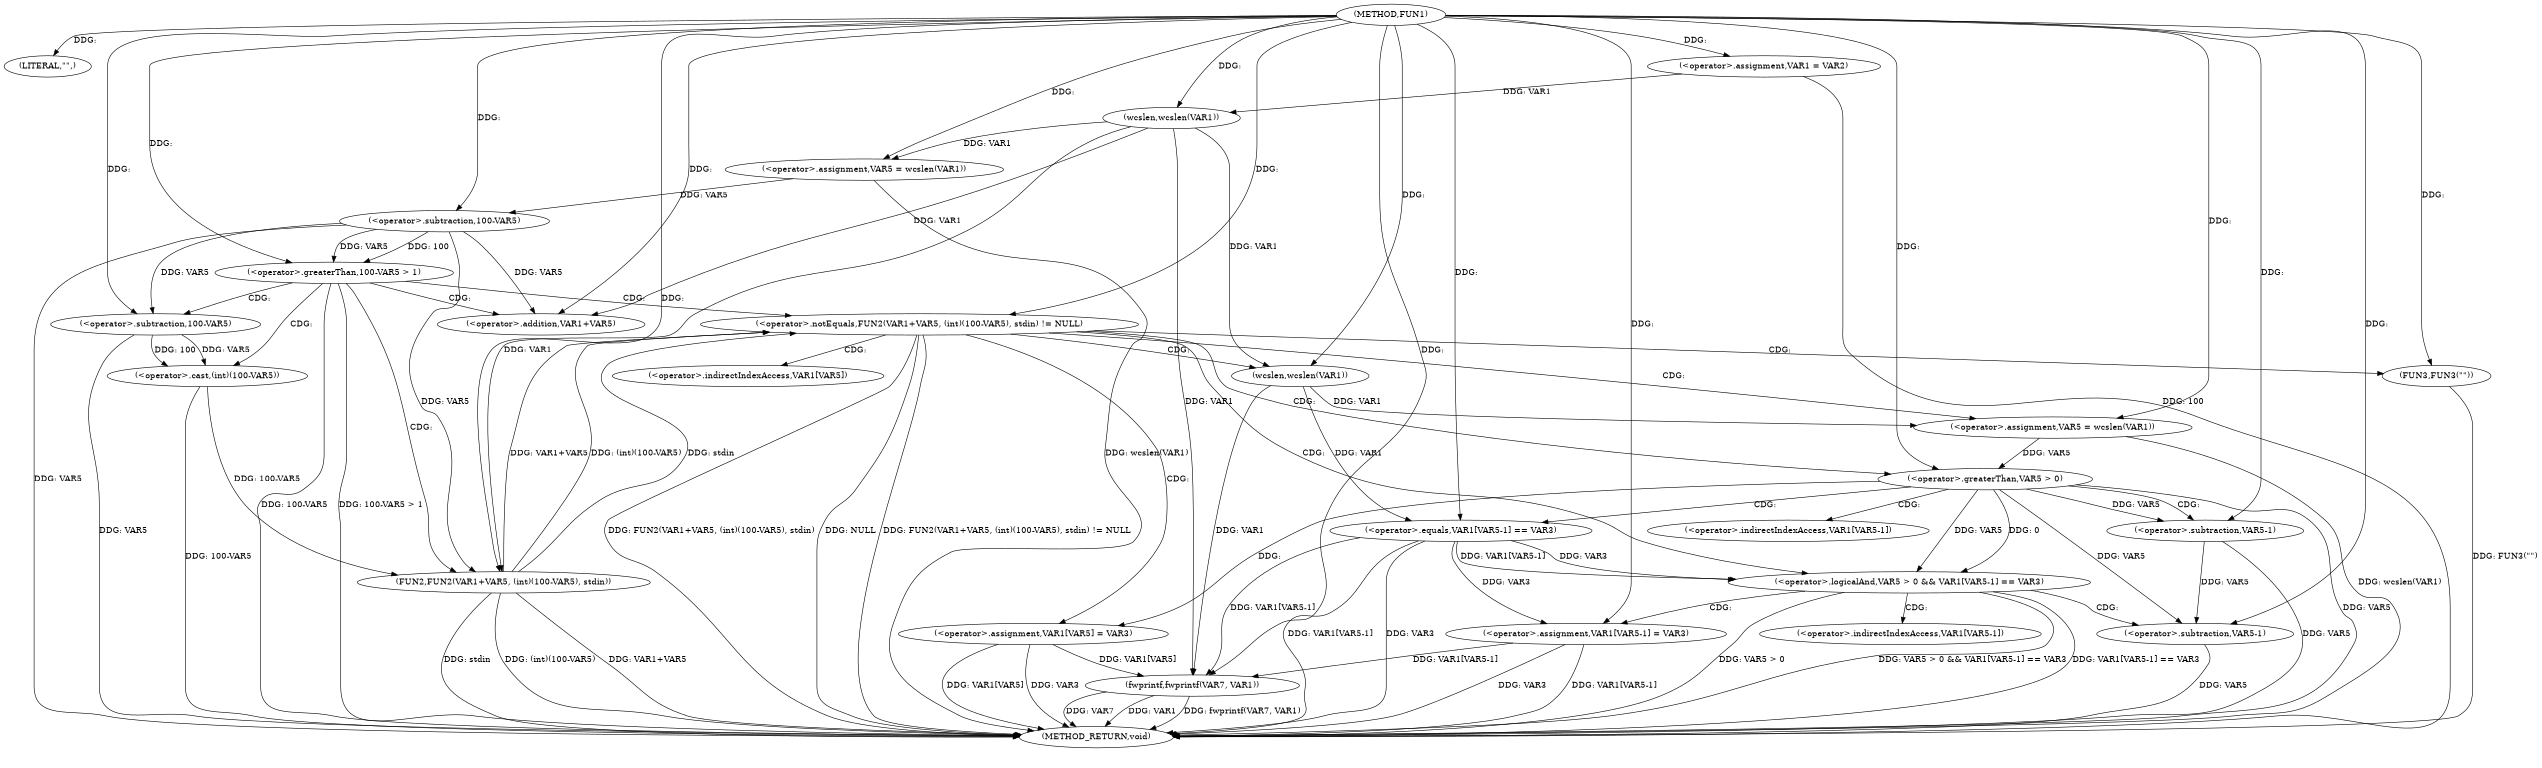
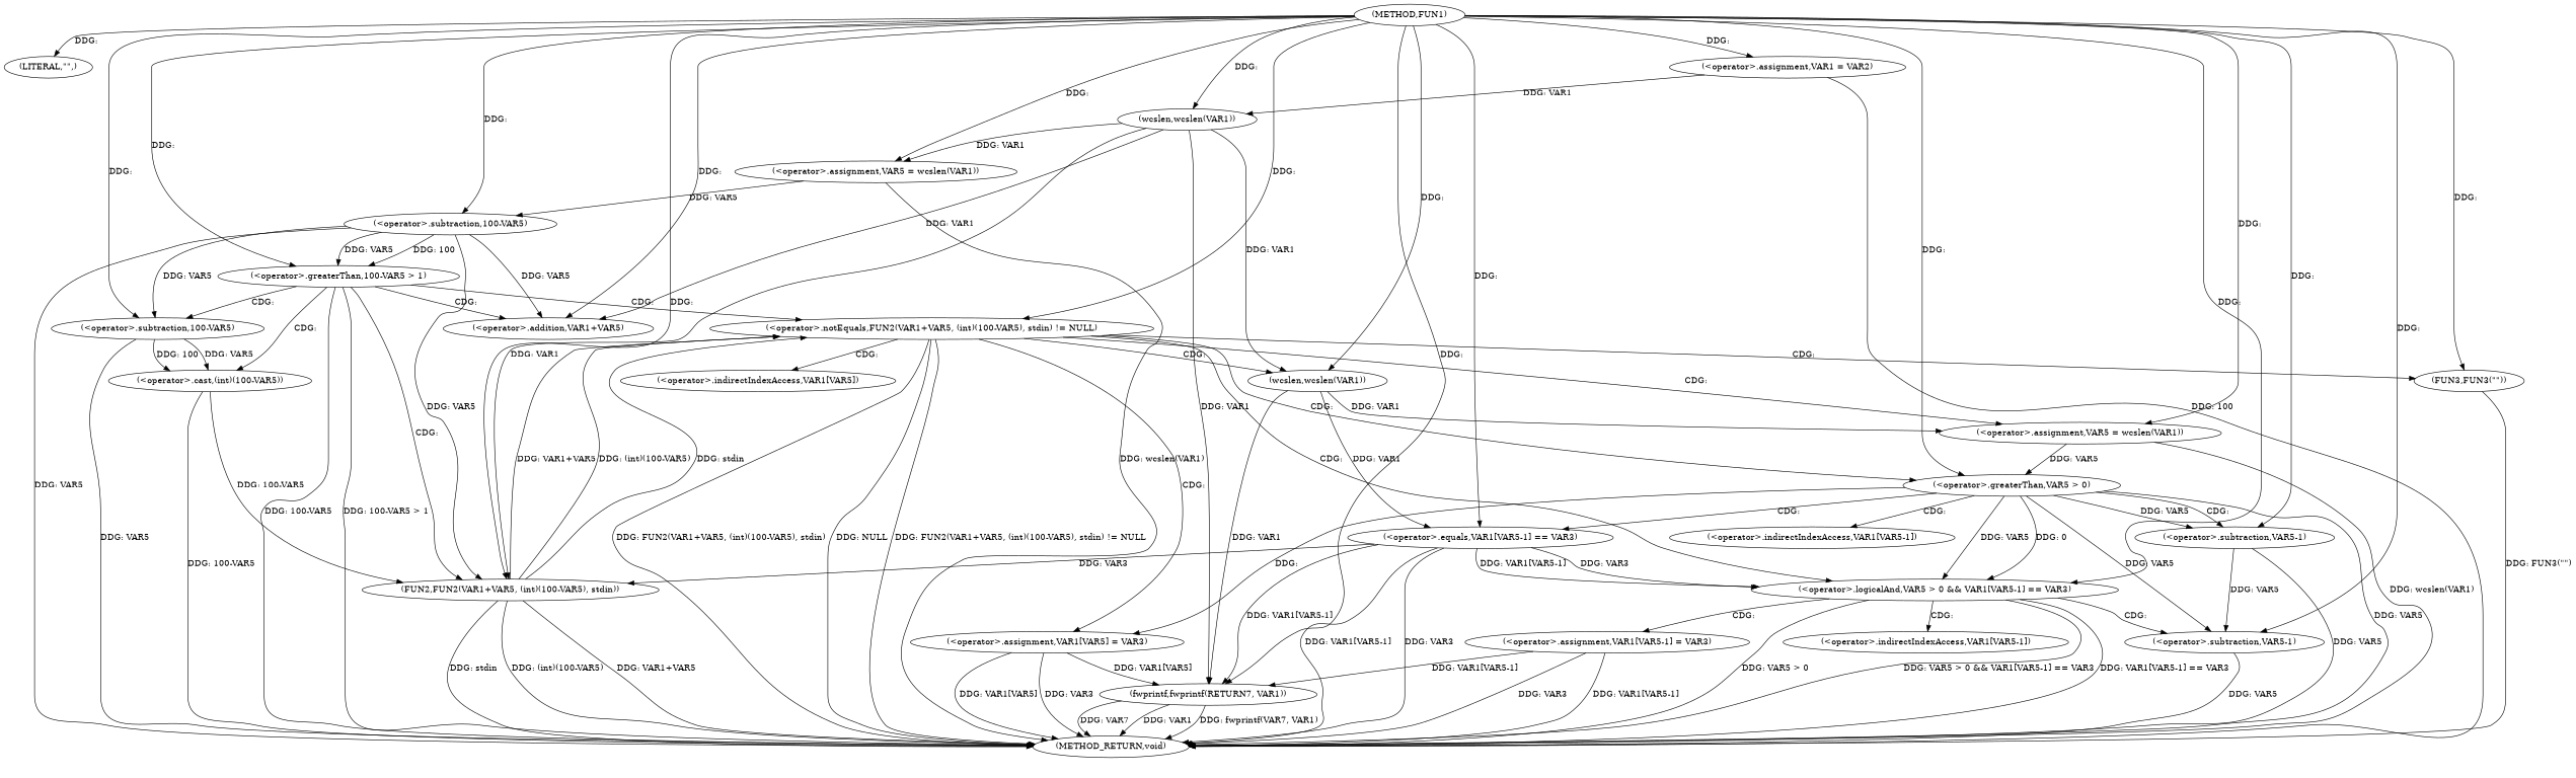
  digraph {
    n1 [label="(METHOD,FUN1)"]
    n2 [label="(LITERAL,\"\",)"]
    n3 [label="(<operator>.assignment,VAR1 = VAR2)"]
    n4 [label="(<operator>.assignment,VAR5 = wcslen(VAR1))"]
    n5 [label="(wcslen,wcslen(VAR1))"]
    n6 [label="(<operator>.greaterThan,100-VAR5 > 1)"]
    n7 [label="(<operator>.subtraction,100-VAR5)"]
    n8 [label="(<operator>.notEquals,FUN2(VAR1+VAR5, (int)(100-VAR5), stdin) != NULL)"]
    n9 [label="(FUN2,FUN2(VAR1+VAR5, (int)(100-VAR5), stdin))"]
    n10 [label="(<operator>.addition,VAR1+VAR5)"]
    n11 [label="(<operator>.subtraction,100-VAR5)"]
    n12 [label="(<operator>.assignment,VAR5 = wcslen(VAR1))"]
    n13 [label="(wcslen,wcslen(VAR1))"]
    n14 [label="(<operator>.greaterThan,VAR5 > 0)"]
    n15 [label="(<operator>.equals,VAR1[VAR5-1] == VAR3)"]
    n16 [label="(<operator>.subtraction,VAR5-1)"]
    n17 [label="(<operator>.assignment,VAR1[VAR5-1] = VAR3)"]
    n18 [label="(<operator>.subtraction,VAR5-1)"]
    n19 [label="(FUN3,FUN3(\"\"))"]
-   n20 [label="(fwprintf,fwprintf(VAR7, VAR1))"]
+   n20 [label="(fwprintf,fwprintf(RETURN7, VAR1))"]
    n21 [label="(METHOD_RETURN,void)"]
    n22 [label="(<operator>.cast,(int)(100-VAR5))"]
    n23 [label="(<operator>.assignment,VAR1[VAR5] = VAR3)"]
    n24 [label="(<operator>.logicalAnd,VAR5 > 0 && VAR1[VAR5-1] == VAR3)"]
    n25 [label="(<operator>.indirectIndexAccess,VAR1[VAR5])"]
    n26 [label="(<operator>.indirectIndexAccess,VAR1[VAR5-1])"]
    n27 [label="(<operator>.indirectIndexAccess,VAR1[VAR5-1])"]
    n1 -> n2 [label="DDG: "]
    n1 -> n3 [label="DDG: "]
    n1 -> n4 [label="DDG: "]
    n1 -> n5 [label="DDG: "]
    n1 -> n6 [label="DDG: "]
    n1 -> n7 [label="DDG: "]
    n1 -> n8 [label="DDG: "]
    n1 -> n9 [label="DDG: "]
    n1 -> n10 [label="DDG: "]
    n1 -> n11 [label="DDG: "]
    n1 -> n12 [label="DDG: "]
    n1 -> n13 [label="DDG: "]
    n1 -> n14 [label="DDG: "]
    n1 -> n15 [label="DDG: "]
    n1 -> n16 [label="DDG: "]
-   n1 -> n17 [label="DDG: "]
+   n1 -> n24 [label="DDG: "]
    n1 -> n18 [label="DDG: "]
    n1 -> n19 [label="DDG: "]
    n1 -> n20 [label="DDG: "]
    n3 -> n5 [label="DDG: VAR1"]
    n3 -> n21 [label="DDG: 100"]
    n4 -> n7 [label="DDG: VAR5"]
    n4 -> n21 [label="DDG: wcslen(VAR1)"]
    n5 -> n4 [label="DDG: VAR1"]
    n5 -> n9 [label="DDG: VAR1"]
    n5 -> n10 [label="DDG: VAR1"]
    n5 -> n13 [label="DDG: VAR1"]
    n5 -> n20 [label="DDG: VAR1"]
    n6 -> n8 [label="CDG: "]
    n6 -> n9 [label="CDG: "]
    n6 -> n10 [label="CDG: "]
    n6 -> n11 [label="CDG: "]
    n6 -> n21 [label="DDG: 100-VAR5"]
    n6 -> n21 [label="DDG: 100-VAR5 > 1"]
    n6 -> n22 [label="CDG: "]
    n7 -> n6 [label="DDG: 100"]
    n7 -> n6 [label="DDG: VAR5"]
    n7 -> n9 [label="DDG: VAR5"]
    n7 -> n10 [label="DDG: VAR5"]
    n7 -> n11 [label="DDG: VAR5"]
    n7 -> n21 [label="DDG: VAR5"]
    n8 -> n12 [label="CDG: "]
    n8 -> n13 [label="CDG: "]
    n8 -> n14 [label="CDG: "]
    n8 -> n19 [label="CDG: "]
    n8 -> n21 [label="DDG: NULL"]
    n8 -> n21 [label="DDG: FUN2(VAR1+VAR5, (int)(100-VAR5), stdin) != NULL"]
    n8 -> n21 [label="DDG: FUN2(VAR1+VAR5, (int)(100-VAR5), stdin)"]
    n8 -> n23 [label="CDG: "]
    n8 -> n24 [label="CDG: "]
    n8 -> n25 [label="CDG: "]
    n9 -> n8 [label="DDG: VAR1+VAR5"]
    n9 -> n8 [label="DDG: (int)(100-VAR5)"]
    n9 -> n8 [label="DDG: stdin"]
    n9 -> n21 [label="DDG: VAR1+VAR5"]
    n9 -> n21 [label="DDG: stdin"]
    n9 -> n21 [label="DDG: (int)(100-VAR5)"]
    n11 -> n21 [label="DDG: VAR5"]
    n11 -> n22 [label="DDG: 100"]
    n11 -> n22 [label="DDG: VAR5"]
    n12 -> n14 [label="DDG: VAR5"]
    n12 -> n21 [label="DDG: wcslen(VAR1)"]
    n13 -> n12 [label="DDG: VAR1"]
    n13 -> n15 [label="DDG: VAR1"]
    n13 -> n20 [label="DDG: VAR1"]
    n14 -> n15 [label="CDG: "]
    n14 -> n16 [label="DDG: VAR5"]
    n14 -> n16 [label="CDG: "]
    n14 -> n18 [label="DDG: VAR5"]
    n14 -> n21 [label="DDG: VAR5"]
    n14 -> n23 [label="DDG: "]
    n14 -> n24 [label="DDG: VAR5"]
    n14 -> n24 [label="DDG: 0"]
    n14 -> n26 [label="CDG: "]
-   n15 -> n17 [label="DDG: VAR3"]
+   n15 -> n9 [label="DDG: VAR3"]
    n15 -> n20 [label="DDG: VAR1[VAR5-1]"]
    n15 -> n21 [label="DDG: VAR3"]
    n15 -> n21 [label="DDG: VAR1[VAR5-1]"]
    n15 -> n24 [label="DDG: VAR1[VAR5-1]"]
    n15 -> n24 [label="DDG: VAR3"]
    n16 -> n18 [label="DDG: VAR5"]
    n16 -> n21 [label="DDG: VAR5"]
    n17 -> n20 [label="DDG: VAR1[VAR5-1]"]
    n17 -> n21 [label="DDG: VAR1[VAR5-1]"]
    n17 -> n21 [label="DDG: VAR3"]
    n18 -> n21 [label="DDG: VAR5"]
    n19 -> n21 [label="DDG: FUN3(\"\")"]
    n20 -> n21 [label="DDG: VAR7"]
    n20 -> n21 [label="DDG: VAR1"]
    n20 -> n21 [label="DDG: fwprintf(VAR7, VAR1)"]
    n22 -> n9 [label="DDG: 100-VAR5"]
    n22 -> n21 [label="DDG: 100-VAR5"]
    n23 -> n20 [label="DDG: VAR1[VAR5]"]
    n23 -> n21 [label="DDG: VAR3"]
    n23 -> n21 [label="DDG: VAR1[VAR5]"]
    n24 -> n17 [label="CDG: "]
    n24 -> n18 [label="CDG: "]
    n24 -> n21 [label="DDG: VAR5 > 0"]
    n24 -> n21 [label="DDG: VAR5 > 0 && VAR1[VAR5-1] == VAR3"]
    n24 -> n21 [label="DDG: VAR1[VAR5-1] == VAR3"]
    n24 -> n27 [label="CDG: "]
  }
